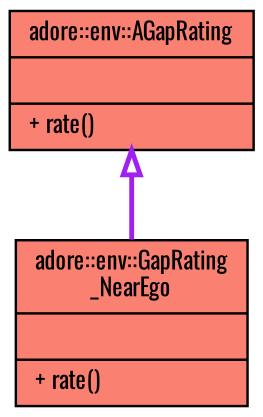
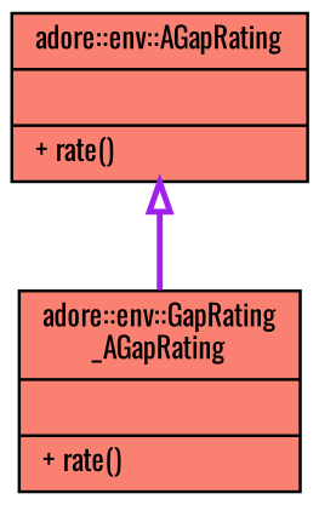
  digraph {
    fontname=Oswald
    node [color=black fillcolor=salmon fontname=Oswald fontsize=10 shape=record style=filled]
    n1 [fontcolor=black height=0.2 label="{adore::env::AGapRating\n||+ rate()\l}" width=0.4]
-   n2 [height=0.2 label="{adore::env::GapRating\l_NearEgo\n||+ rate()\l}" width=0.4]
+   n2 [height=0.2 label="{adore::env::GapRating\l_AGapRating\n||+ rate()\l}" width=0.4]
    n1 -> n2 [arrowtail=onormal color=purple dir=back fontname=Oswald fontsize=10 labelfontname=Helvetica labelfontsize=10 style=bold]
  }
